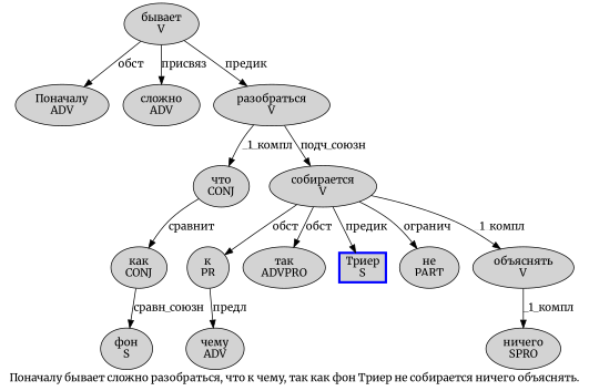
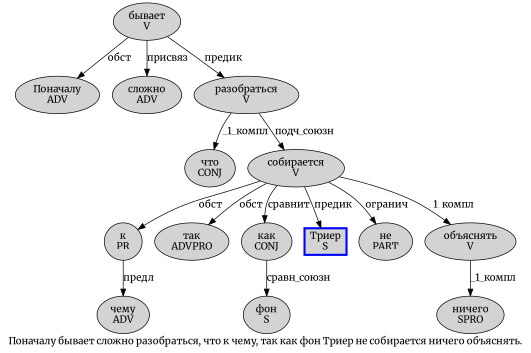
  digraph {
    fontname=Merriweather
    label="Поначалу бывает сложно разобраться, что к чему, так как фон Триер не собирается ничего объяснять."
    node [fillcolor=lightgray fontname=Merriweather penwidth=1 shape=ellipse style=filled]
    edge [fontname=Merriweather]
    n1 [label="Поначалу\nADV"]
    n2 [label="бывает\nV"]
    n3 [label="сложно\nADV"]
    n4 [label="разобраться\nV"]
    n5 [label="что\nCONJ"]
    n6 [label="собирается\nV"]
    n7 [label="к\nPR"]
    n8 [label="так\nADVPRO"]
    n9 [label="как\nCONJ"]
    n10 [color=blue label="Триер\nS" penwidth=3 shape=box]
    n11 [label="не\nPART"]
    n12 [label="объяснять\nV"]
    n13 [label="чему\nADV"]
    n14 [label="фон\nS"]
    n15 [label="ничего\nSPRO"]
    n2 -> n1 [label="обст"]
    n2 -> n3 [label="присвяз"]
    n2 -> n4 [label="предик"]
    n4 -> n5 [label="_1_компл"]
    n4 -> n6 [label="подч_союзн"]
    n6 -> n7 [label="обст"]
    n6 -> n8 [label="обст"]
-   n5 -> n9 [label="сравнит"]
+   n6 -> n9 [label="сравнит"]
    n6 -> n10 [label="предик"]
    n6 -> n11 [label="огранич"]
    n6 -> n12 [label="_1_компл"]
    n7 -> n13 [label="предл"]
    n9 -> n14 [label="сравн_союзн"]
    n12 -> n15 [label="_1_компл"]
  }
